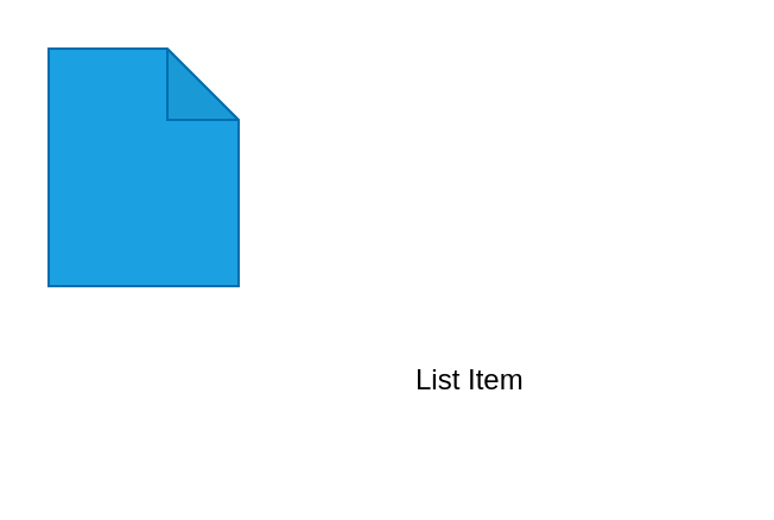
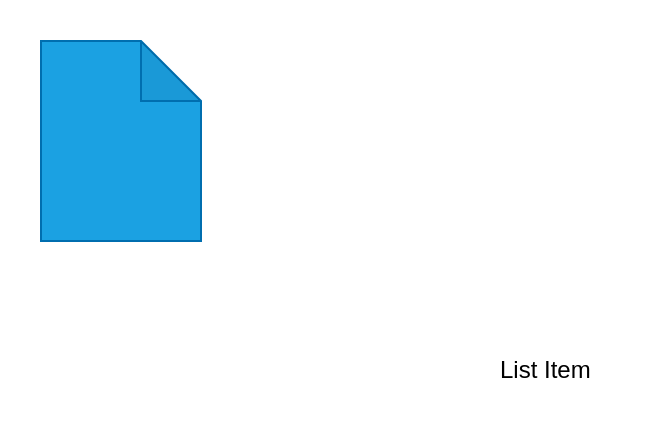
  <mxCell id="0" />
  <mxCell id="1" parent="0" />
- <mxCell id="2" value="List Item" style="text;strokeColor=none;fillColor=none;align=left;verticalAlign=top;spacingLeft=4;spacingRight=4;overflow=hidden;rotatable=0;points=[[0,0.5],[1,0.5]];portConstraint=eastwest;" vertex="1" parent="1"><mxGeometry x="169" y="146" width="60" height="26" as="geometry" /></mxCell>
+ <mxCell id="2" value="List Item" style="text;strokeColor=none;fillColor=none;align=left;verticalAlign=top;spacingLeft=4;spacingRight=4;overflow=hidden;rotatable=0;points=[[0,0.5],[1,0.5]];portConstraint=eastwest;" vertex="1" parent="1"><mxGeometry x="244" y="171" width="60" height="26" as="geometry" /></mxCell>
  <mxCell id="3" value="" style="shape=note;whiteSpace=wrap;html=1;backgroundOutline=1;darkOpacity=0.05;fillColor=#1ba1e2;strokeColor=#006EAF;fontColor=#ffffff;" vertex="1" parent="1"><mxGeometry x="20" y="20" width="80" height="100" as="geometry" /></mxCell>
